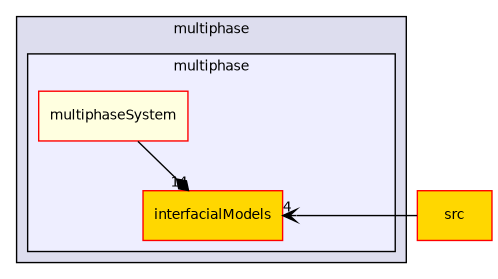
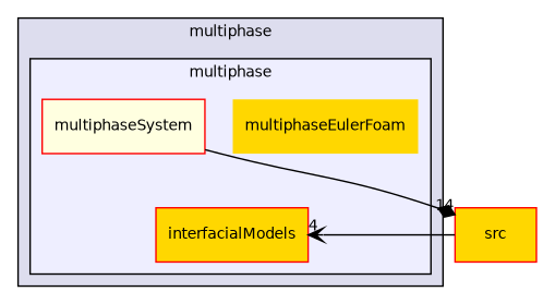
  digraph {
    compound=true
    node [fillcolor=gold fontname=Helvetica fontsize=10 shape=box style=filled color=red]
    edge [labeldistance=1.5 labelfontname=Helvetica labelfontsize=10]
+   n1 [label=multiphaseEulerFoam shape=plaintext color=""]
    n2 [label=interfacialModels]
    n3 [fillcolor=lightyellow label=multiphaseSystem]
    n4 [label=src]
    subgraph cluster_1 {
      bgcolor="#ddddee"
      fontname=Helvetica
      fontsize=10
      label=multiphase
      pencolor=black
      subgraph cluster_2 {
        bgcolor="#eeeeff"
        fontname=Helvetica
        fontsize=10
        label=multiphase
        pencolor=black
+       n1
        n2
        n3
      }
    }
-   n3 -> n2 [arrowhead=diamond headlabel=14]
+   n3 -> n4 [arrowhead=diamond headlabel=14]
    n4 -> n2 [arrowhead=vee headlabel=4]
  }
